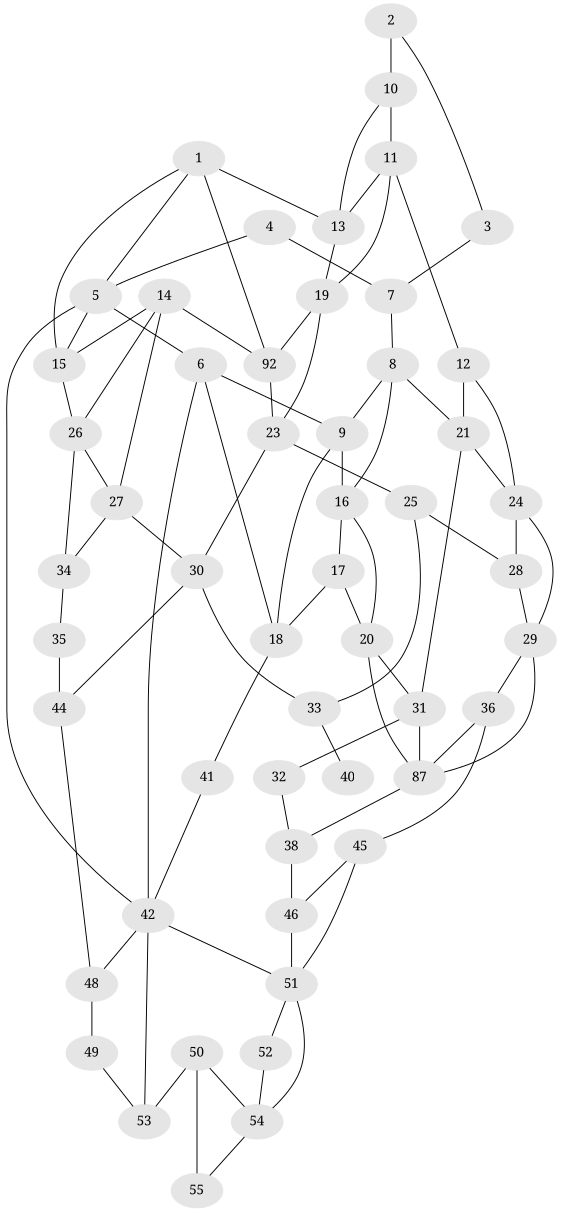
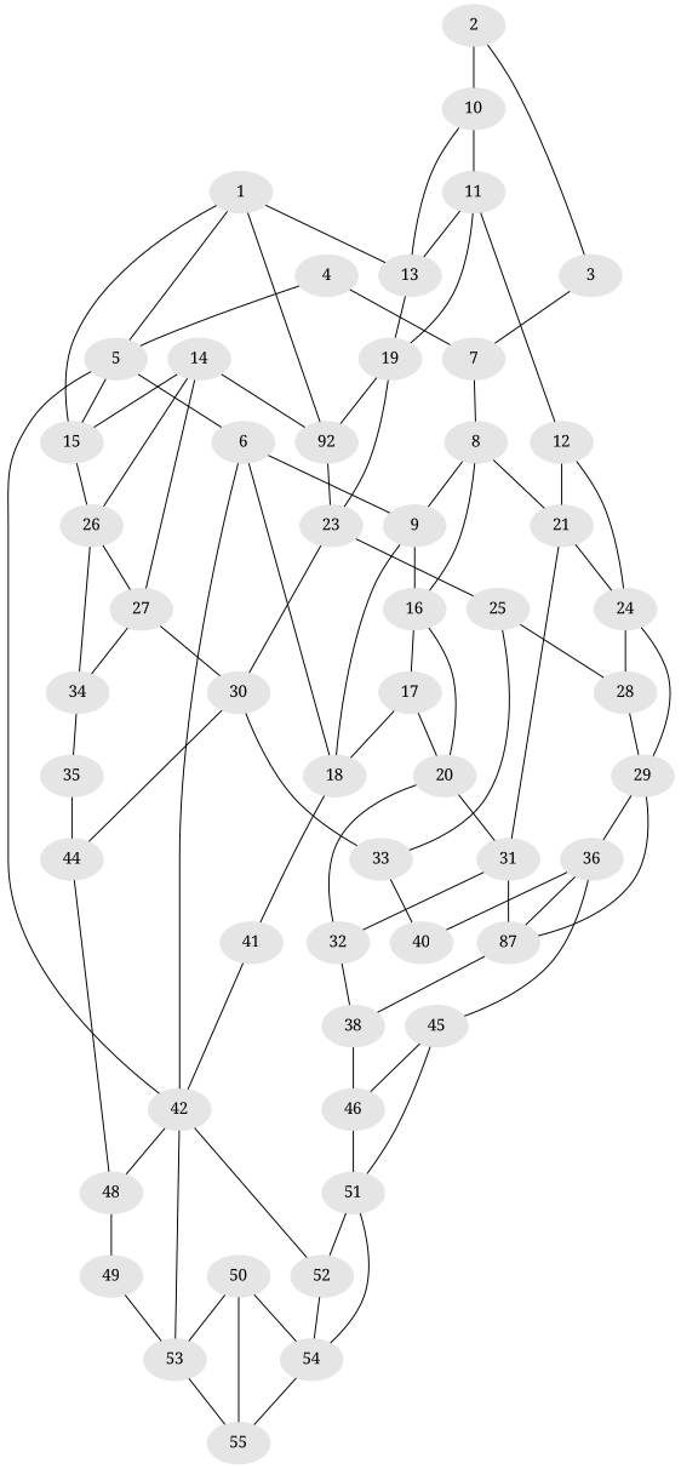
  graph {
    fontname="Noto Serif"
    node [color=gray90 fontname="Noto Serif" style=filled]
    edge [fontname="Noto Serif" weight=1.0]
    1
    5
    13
    15
    n5 [label=92]
    6
    42
    19
    26
    23
    2
    3
    10
    7
    11
    8
    4
    9
    18
    48
    52
    53
    16
    41
    21
    17
    20
    24
    31
    12
    28
    29
    14
    27
    34
    30
    32
    25
    n39 [label=87]
    38
    33
    44
    36
    40
    35
    45
    46
    51
    49
    54
    55
    50
    1 -- 5
    1 -- 13
    1 -- 15
    1 -- n5
    5 -- 15
    5 -- 6
    5 -- 42
    13 -- 19
    15 -- 26
    n5 -- 23
    6 -- 42
    6 -- 9
    6 -- 18
    42 -- 48
-   42 -- 51
+   42 -- 52
    42 -- 53
    19 -- n5
    19 -- 23
    26 -- 27
    26 -- 34
    23 -- 30
    23 -- 25
    2 -- 3
    2 -- 10 [weight=2.0]
    3 -- 7 [weight=2.0]
    10 -- 13
    10 -- 11
    7 -- 8
    11 -- 13
    11 -- 19
    11 -- 12
    8 -- 9
    8 -- 16
    8 -- 21
    4 -- 5
    4 -- 7
    9 -- 18
    9 -- 16
    18 -- 41
    48 -- 49
    52 -- 54
+   53 -- 55
    16 -- 17
    16 -- 20
    41 -- 42
    21 -- 24
    21 -- 31
    17 -- 18
    17 -- 20
    20 -- 31
-   20 -- n39
+   20 -- 32
    24 -- 28
    24 -- 29
    31 -- 32
    31 -- n39
    12 -- 21
    12 -- 24
    28 -- 29
    29 -- n39
    29 -- 36
    14 -- 15
    14 -- n5
    14 -- 26
    14 -- 27
    27 -- 34
    27 -- 30
    34 -- 35 [weight=2.0]
    30 -- 33
    30 -- 44
    32 -- 38
    25 -- 28 [weight=2.0]
    25 -- 33
    n39 -- 38
    38 -- 46
    33 -- 40 [weight=2.0]
    44 -- 48
    36 -- n39
+   36 -- 40
    36 -- 45
    35 -- 44 [weight=2.0]
    45 -- 46
    45 -- 51
    46 -- 51
    51 -- 52
    51 -- 54
    49 -- 53
    54 -- 55
    50 -- 53
    50 -- 54
    50 -- 55 [weight=2.0]
  }
